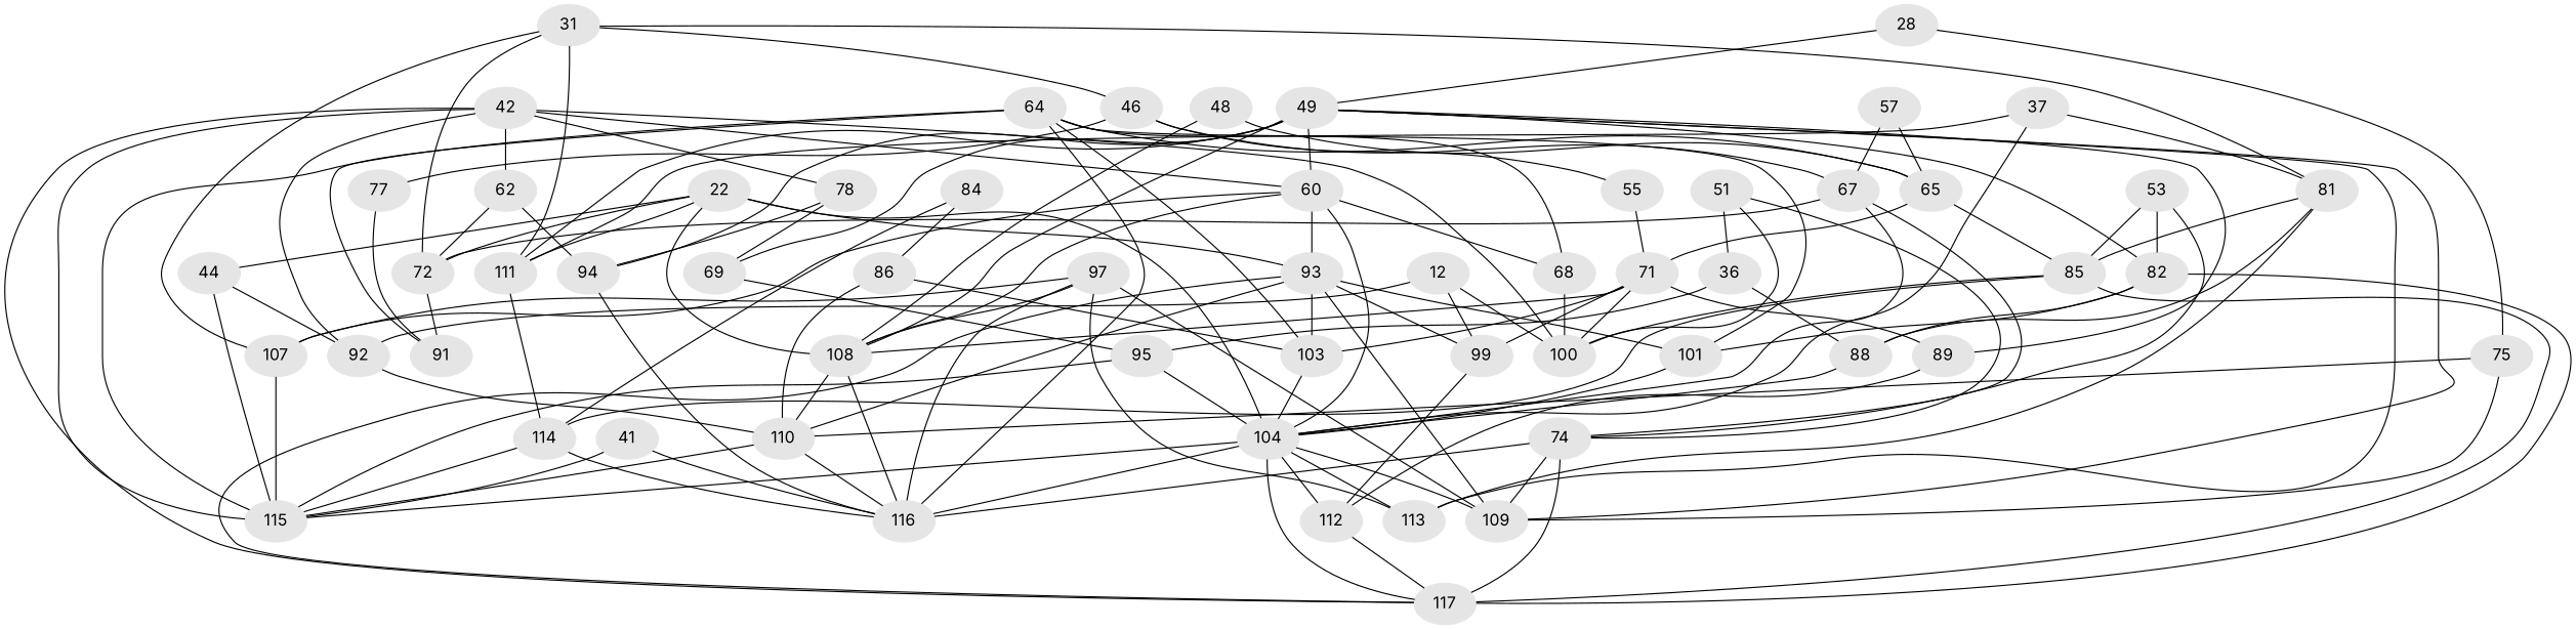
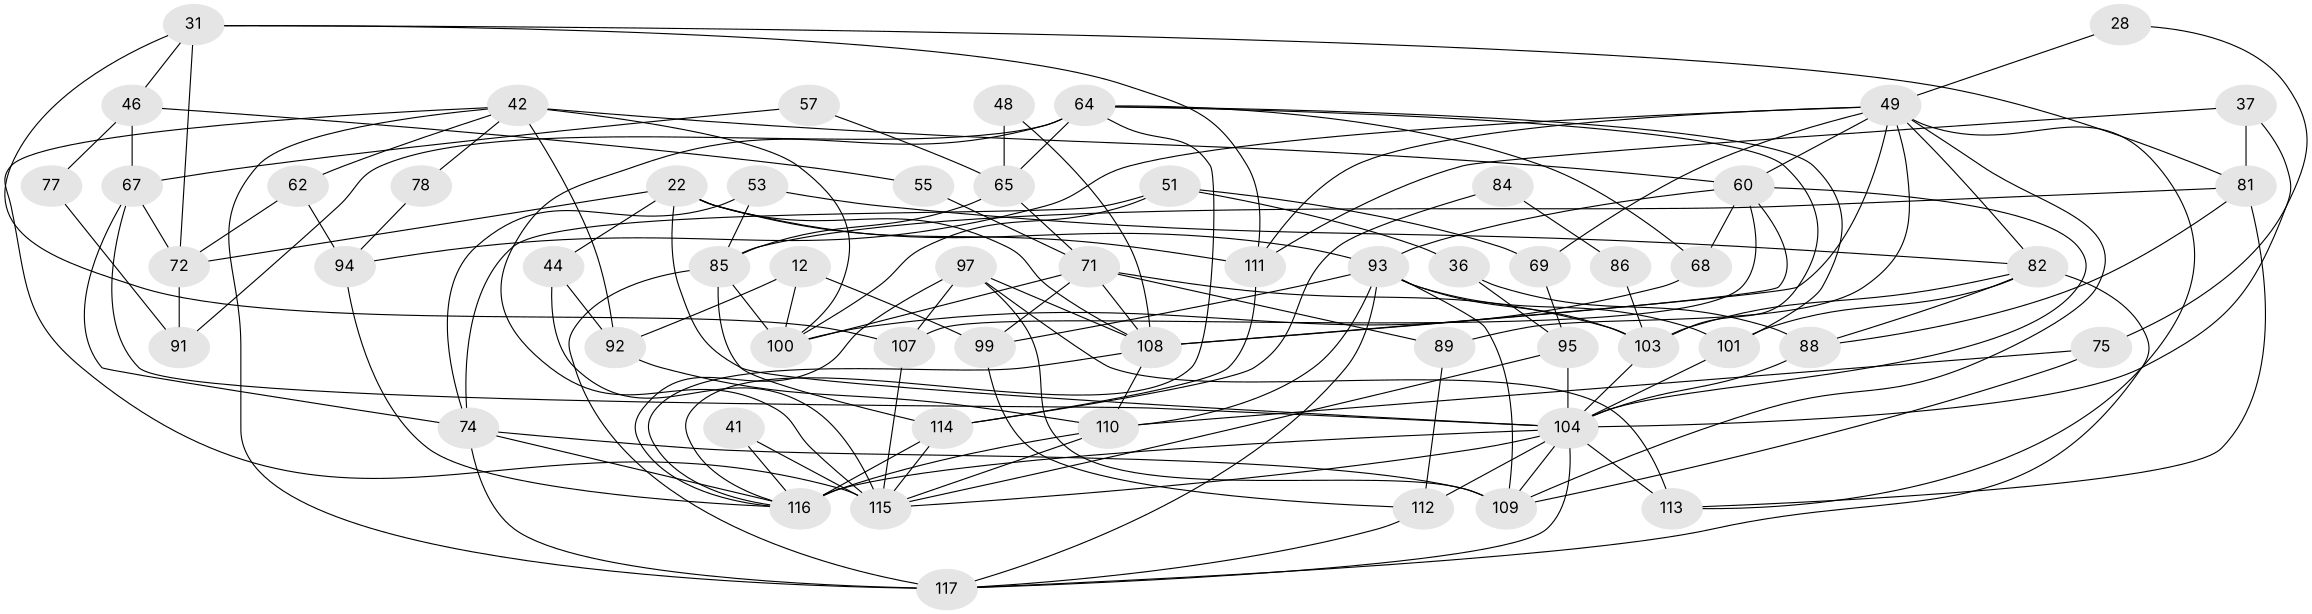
  graph {
    fontname=Inter
    node [color=gray90 fontname=Inter style=filled]
    edge [fontname=Inter]
    92 [super="+52"]
    110 [super="+15+35+87"]
    12
    99
    100 [super="+19"]
    112 [super="+106"]
    22 [super="+20"]
    44
    72
    93 [super="+25"]
    104 [super="+83"]
    108 [super="+56+96+98"]
    111
    115 [super="+58+105+90"]
    91
    117 [super="+43+50"]
    109 [super="+36"]
    101 [super="+59"]
    103 [super="+61"]
    116 [super="+80"]
    113 [super="+102"]
    114 [super="+73"]
    49 [super="+18+29+33"]
    60 [super="+38"]
    69 [super="+3"]
    82 [super="+70"]
    89 [super="+14"]
    94
    28
    75
    31 [super="+24"]
    46
    81
    107 [super="+79"]
    55
    67 [super="+45"]
    77
    85 [super="+16"]
    88
    37
    41
    42 [super="+4+1+2"]
    62
    78
    68
    71 [super="+27+66"]
    74 [super="+40"]
    48
    65
    95 [super="+34"]
    51
    n52 [label=36 super="+39"]
    53
    57
    64 [super="+26"]
    84
    86
    97 [super="+54"]
    92 -- 110 [weight=2]
    110 -- 115 [weight=3]
    110 -- 116
    12 -- 92
    12 -- 99
    12 -- 100
    99 -- 112 [weight=2]
    112 -- 117
    22 -- 44
    22 -- 72
    22 -- 93
    22 -- 104
    22 -- 108
    22 -- 111
    44 -- 92 [weight=2]
    44 -- 115
    72 -- 91
    93 -- 110
    93 -- 99
    93 -- 117
    93 -- 109
    93 -- 101
    93 -- 103
    104 -- 112
    104 -- 115
    104 -- 117
    104 -- 109
    104 -- 116 [weight=4]
    104 -- 113 [weight=3]
    108 -- 110 [weight=2]
    108 -- 116
    111 -- 114
    101 -- 104
    103 -- 104 [weight=2]
    114 -- 115
    114 -- 116 [weight=2]
    49 -- 108 [weight=2]
    49 -- 111
    49 -- 109
    49 -- 113
    49 -- 60
    49 -- 69 [weight=3]
    49 -- 82
    49 -- 89 [weight=2]
    49 -- 94
    60 -- 93
    60 -- 104 [weight=2]
    60 -- 108
    60 -- 107 [weight=2]
    60 -- 68
    69 -- 95 [weight=2]
    82 -- 117
    82 -- 101
+   82 -- 103 [weight=2]
    82 -- 88
    89 -- 112
    94 -- 116
    28 -- 49
    28 -- 75
    75 -- 110 [weight=2]
    75 -- 109
    31 -- 72
    31 -- 111
    31 -- 46
    31 -- 81
    31 -- 107
    46 -- 55
    46 -- 67
    46 -- 77
    81 -- 113
    81 -- 85
    81 -- 88
    107 -- 115 [weight=2]
    55 -- 71
    67 -- 72
    67 -- 104
    67 -- 74
    77 -- 91
    85 -- 100
    85 -- 117
    85 -- 114
    88 -- 104
    37 -- 104
    37 -- 111
    37 -- 81
    41 -- 115
    41 -- 116
    42 -- 92 [weight=2]
    42 -- 100 [weight=2]
    42 -- 115 [weight=2]
    42 -- 117
    42 -- 60
    42 -- 62
    42 -- 78
    62 -- 72
    62 -- 94
    78 -- 94
    68 -- 100
    71 -- 99
    71 -- 100
    71 -- 108 [weight=2]
    71 -- 103
    71 -- 89
    74 -- 117 [weight=2]
    74 -- 109 [weight=2]
    74 -- 116
    48 -- 108
    48 -- 65
    65 -- 85
    65 -- 71
    95 -- 104 [weight=3]
    95 -- 115
    51 -- 100
-   78 -- 69
+   51 -- 69
    51 -- 74
    51 -- n52
    n52 -- 88 [weight=2]
    n52 -- 95
    53 -- 82
    53 -- 85
    53 -- 74
    57 -- 67
    57 -- 65
    64 -- 115 [weight=3]
    64 -- 91
    64 -- 101
    64 -- 103
    64 -- 116
    64 -- 68
    64 -- 65
    84 -- 114
    84 -- 86
-   86 -- 110
    86 -- 103
    97 -- 108
    97 -- 109
    97 -- 116
    97 -- 113
    97 -- 107 [weight=2]
  }
